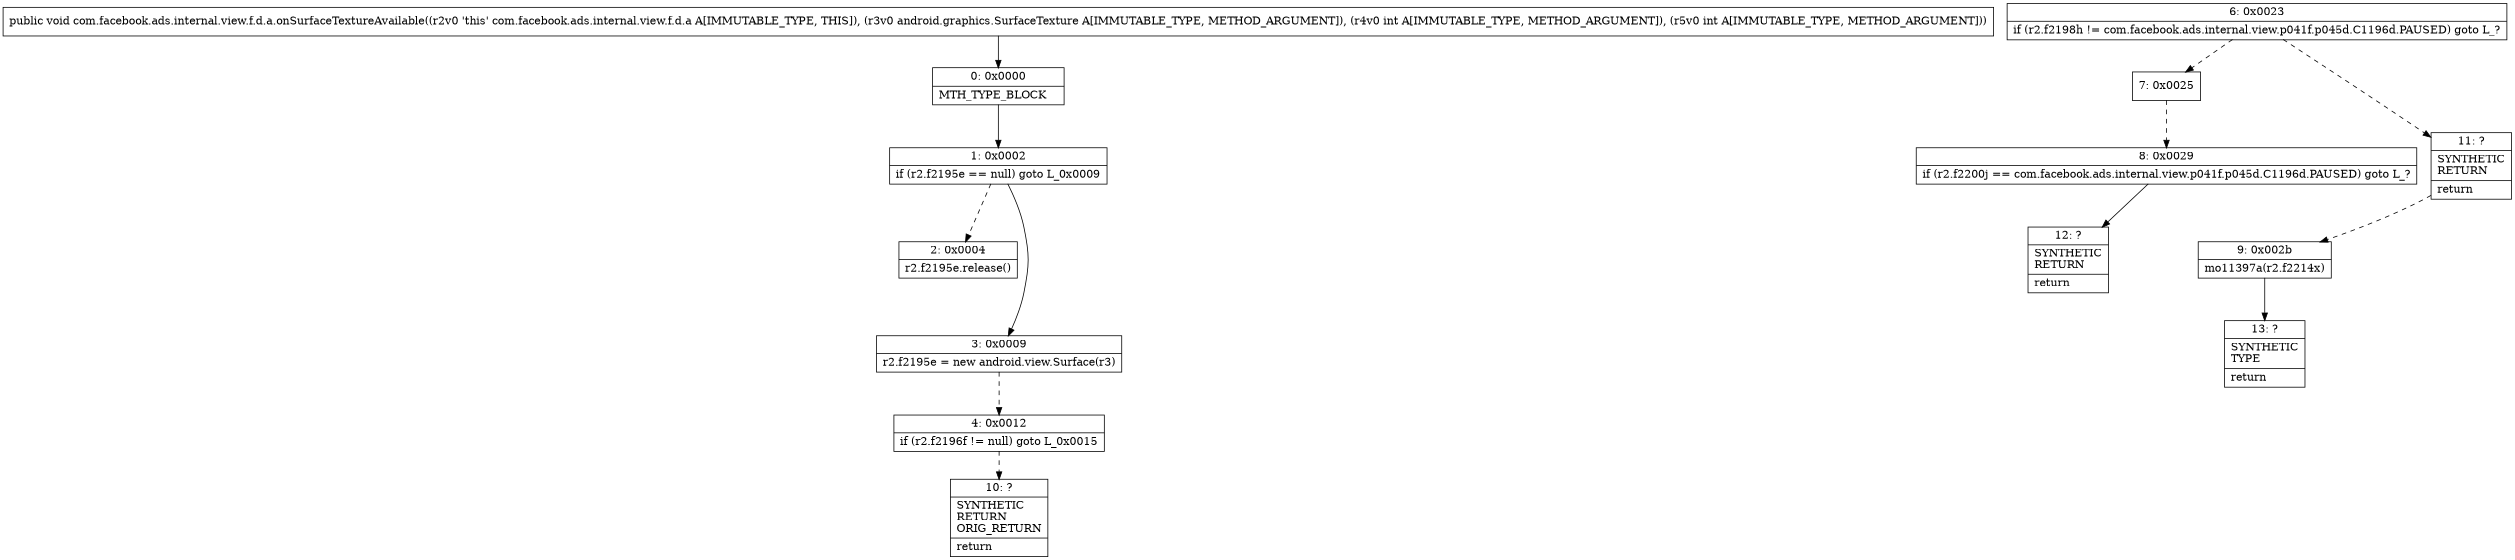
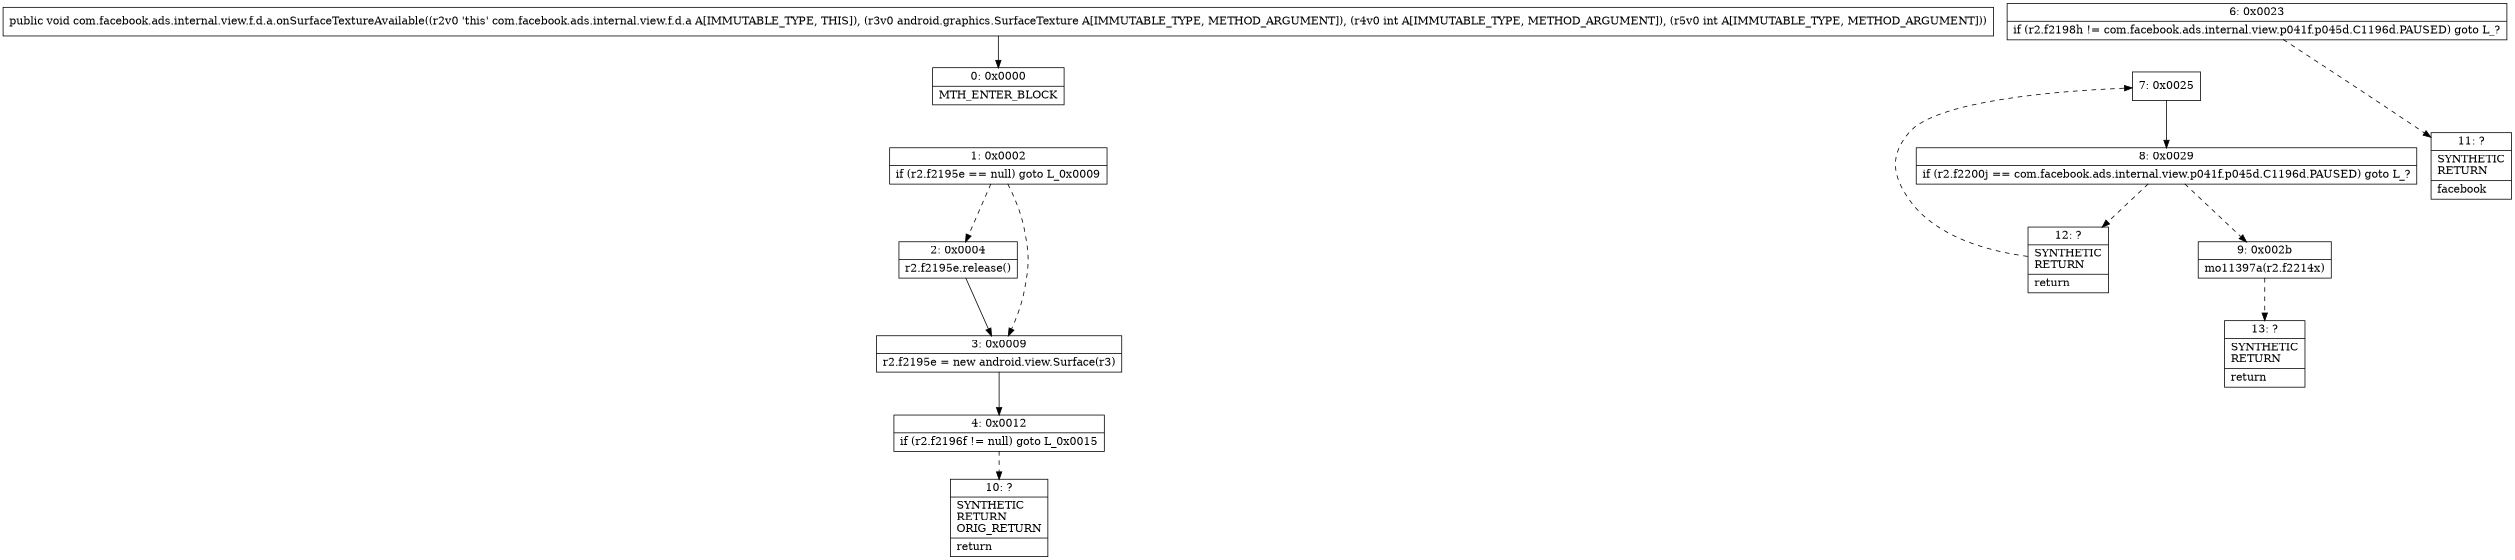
  digraph {
    node [shape=record]
-   n1 [label="{0\:\ 0x0000|MTH_TYPE_BLOCK\l}"]
+   n1 [label="{0\:\ 0x0000|MTH_ENTER_BLOCK\l}"]
    n2 [label="{1\:\ 0x0002|if (r2.f2195e == null) goto L_0x0009\l}"]
    n3 [label="{2\:\ 0x0004|r2.f2195e.release()\l}"]
    n4 [label="{3\:\ 0x0009|r2.f2195e = new android.view.Surface(r3)\l}"]
    n5 [label="{4\:\ 0x0012|if (r2.f2196f != null) goto L_0x0015\l}"]
    n6 [label="{10\:\ ?|SYNTHETIC\lRETURN\lORIG_RETURN\l|return\l}"]
    n7 [label="{6\:\ 0x0023|if (r2.f2198h != com.facebook.ads.internal.view.p041f.p045d.C1196d.PAUSED) goto L_?\l}"]
    n8 [label="{7\:\ 0x0025}"]
-   n9 [label="{11\:\ ?|SYNTHETIC\lRETURN\l|return\l}"]
+   n9 [label="{11\:\ ?|SYNTHETIC\lRETURN\l|facebook\l}"]
    n10 [label="{8\:\ 0x0029|if (r2.f2200j == com.facebook.ads.internal.view.p041f.p045d.C1196d.PAUSED) goto L_?\l}"]
    n11 [label="{9\:\ 0x002b|mo11397a(r2.f2214x)\l}"]
    n12 [label="{12\:\ ?|SYNTHETIC\lRETURN\l|return\l}"]
-   n13 [label="{13\:\ ?|SYNTHETIC\lTYPE\l|return\l}"]
+   n13 [label="{13\:\ ?|SYNTHETIC\lRETURN\l|return\l}"]
    n14 [label="{public void com.facebook.ads.internal.view.f.d.a.onSurfaceTextureAvailable((r2v0 'this' com.facebook.ads.internal.view.f.d.a A[IMMUTABLE_TYPE, THIS]), (r3v0 android.graphics.SurfaceTexture A[IMMUTABLE_TYPE, METHOD_ARGUMENT]), (r4v0 int A[IMMUTABLE_TYPE, METHOD_ARGUMENT]), (r5v0 int A[IMMUTABLE_TYPE, METHOD_ARGUMENT])) }"]
-   n1 -> n2
    n2 -> n3 [style=dashed]
-   n2 -> n4
-   n4 -> n5 [style=dashed]
+   n2 -> n4 [style=dashed]
+   n3 -> n4
+   n4 -> n5
    n5 -> n6 [style=dashed]
-   n7 -> n8 [style=dashed]
+   n12 -> n8 [style=dashed]
    n7 -> n9 [style=dashed]
-   n8 -> n10 [style=dashed]
-   n9 -> n11 [style=dashed]
-   n10 -> n12
-   n11 -> n13
+   n8 -> n10
+   n10 -> n11 [style=dashed]
+   n10 -> n12 [style=dashed]
+   n11 -> n13 [style=dashed]
    n14 -> n1
  }
